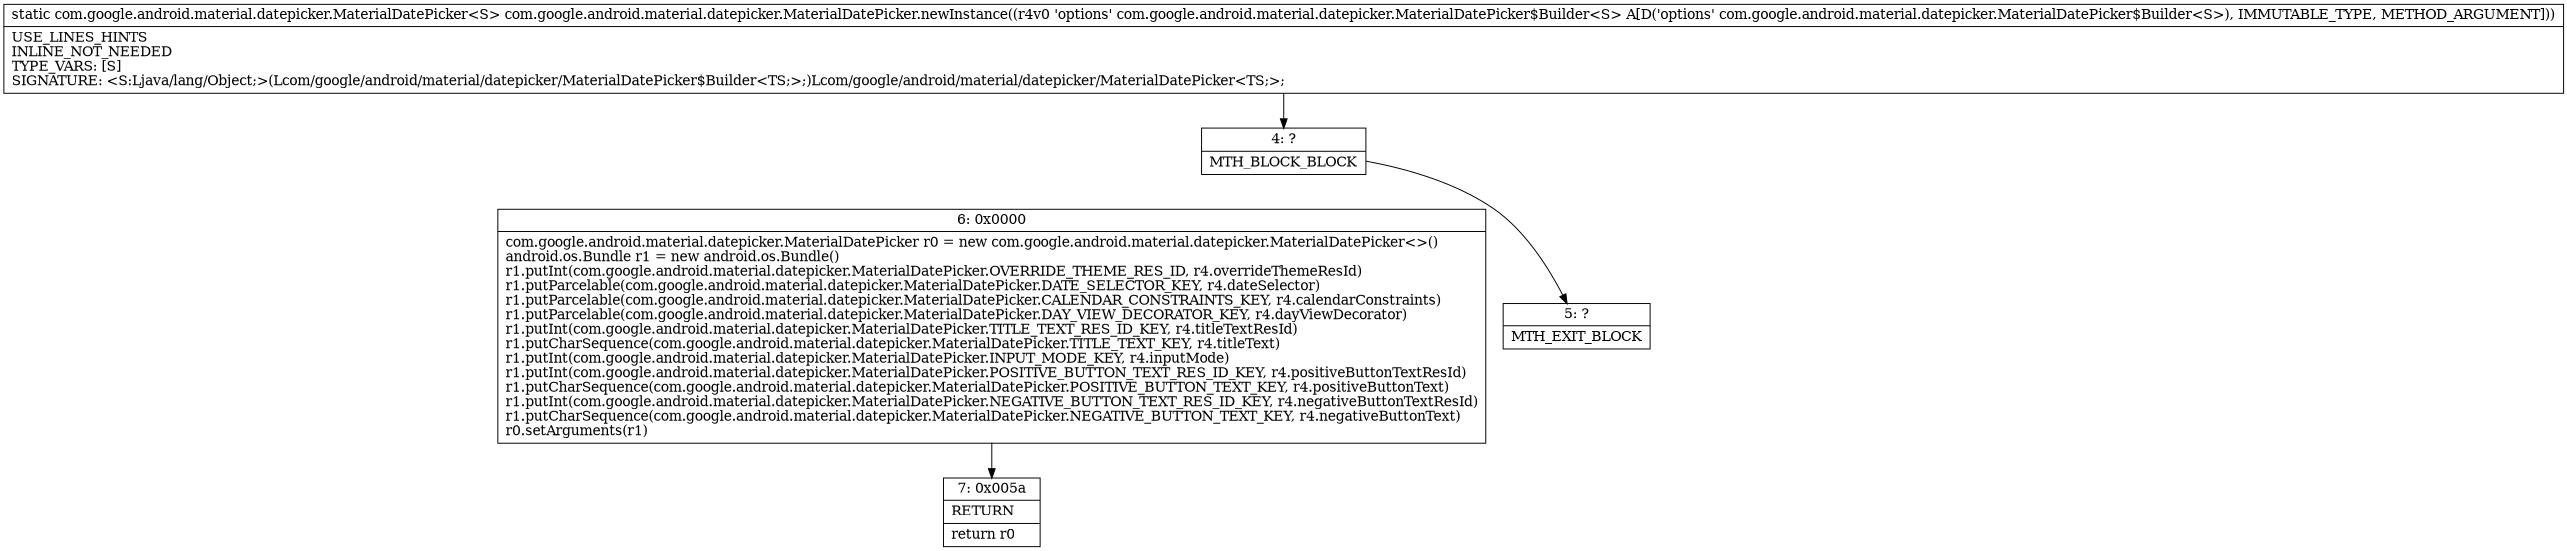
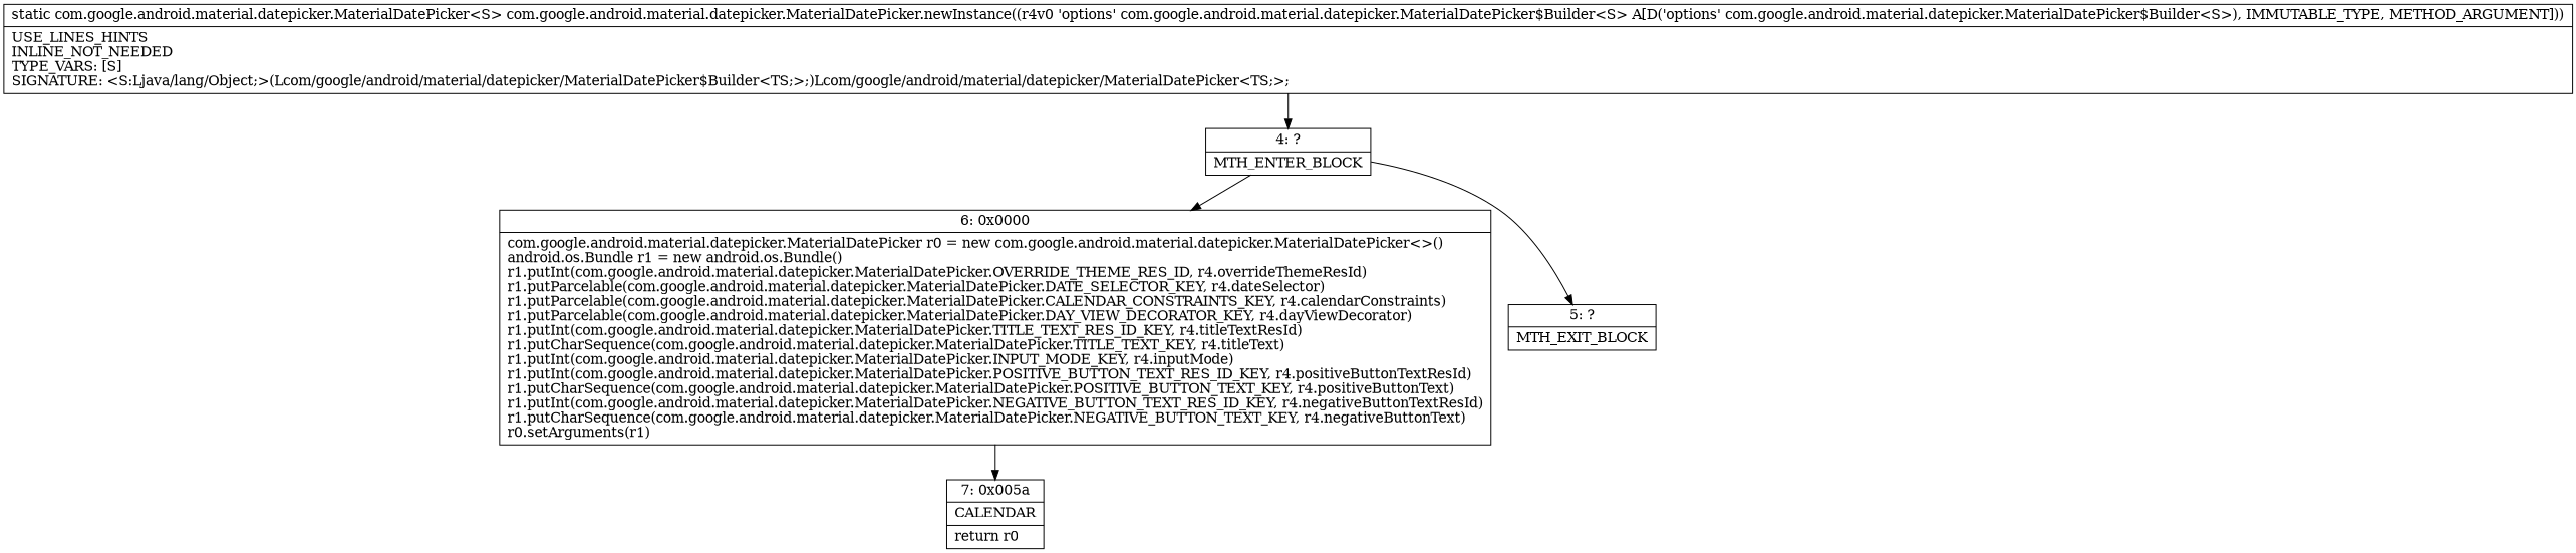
  digraph {
    node [shape=record]
-   n1 [label="{4\:\ ?|MTH_BLOCK_BLOCK\l}"]
+   n1 [label="{4\:\ ?|MTH_ENTER_BLOCK\l}"]
    n2 [label="{6\:\ 0x0000|com.google.android.material.datepicker.MaterialDatePicker r0 = new com.google.android.material.datepicker.MaterialDatePicker\<\>()\landroid.os.Bundle r1 = new android.os.Bundle()\lr1.putInt(com.google.android.material.datepicker.MaterialDatePicker.OVERRIDE_THEME_RES_ID, r4.overrideThemeResId)\lr1.putParcelable(com.google.android.material.datepicker.MaterialDatePicker.DATE_SELECTOR_KEY, r4.dateSelector)\lr1.putParcelable(com.google.android.material.datepicker.MaterialDatePicker.CALENDAR_CONSTRAINTS_KEY, r4.calendarConstraints)\lr1.putParcelable(com.google.android.material.datepicker.MaterialDatePicker.DAY_VIEW_DECORATOR_KEY, r4.dayViewDecorator)\lr1.putInt(com.google.android.material.datepicker.MaterialDatePicker.TITLE_TEXT_RES_ID_KEY, r4.titleTextResId)\lr1.putCharSequence(com.google.android.material.datepicker.MaterialDatePicker.TITLE_TEXT_KEY, r4.titleText)\lr1.putInt(com.google.android.material.datepicker.MaterialDatePicker.INPUT_MODE_KEY, r4.inputMode)\lr1.putInt(com.google.android.material.datepicker.MaterialDatePicker.POSITIVE_BUTTON_TEXT_RES_ID_KEY, r4.positiveButtonTextResId)\lr1.putCharSequence(com.google.android.material.datepicker.MaterialDatePicker.POSITIVE_BUTTON_TEXT_KEY, r4.positiveButtonText)\lr1.putInt(com.google.android.material.datepicker.MaterialDatePicker.NEGATIVE_BUTTON_TEXT_RES_ID_KEY, r4.negativeButtonTextResId)\lr1.putCharSequence(com.google.android.material.datepicker.MaterialDatePicker.NEGATIVE_BUTTON_TEXT_KEY, r4.negativeButtonText)\lr0.setArguments(r1)\l}"]
    n3 [label="{5\:\ ?|MTH_EXIT_BLOCK\l}"]
-   n4 [label="{7\:\ 0x005a|RETURN\l|return r0\l}"]
+   n4 [label="{7\:\ 0x005a|CALENDAR\l|return r0\l}"]
    n5 [label="{static com.google.android.material.datepicker.MaterialDatePicker\<S\> com.google.android.material.datepicker.MaterialDatePicker.newInstance((r4v0 'options' com.google.android.material.datepicker.MaterialDatePicker$Builder\<S\> A[D('options' com.google.android.material.datepicker.MaterialDatePicker$Builder\<S\>), IMMUTABLE_TYPE, METHOD_ARGUMENT]))  | USE_LINES_HINTS\lINLINE_NOT_NEEDED\lTYPE_VARS: [S]\lSIGNATURE: \<S:Ljava\/lang\/Object;\>(Lcom\/google\/android\/material\/datepicker\/MaterialDatePicker$Builder\<TS;\>;)Lcom\/google\/android\/material\/datepicker\/MaterialDatePicker\<TS;\>;\l}"]
+   n1 -> n2
    n1 -> n3
    n2 -> n4
    n5 -> n1
  }
